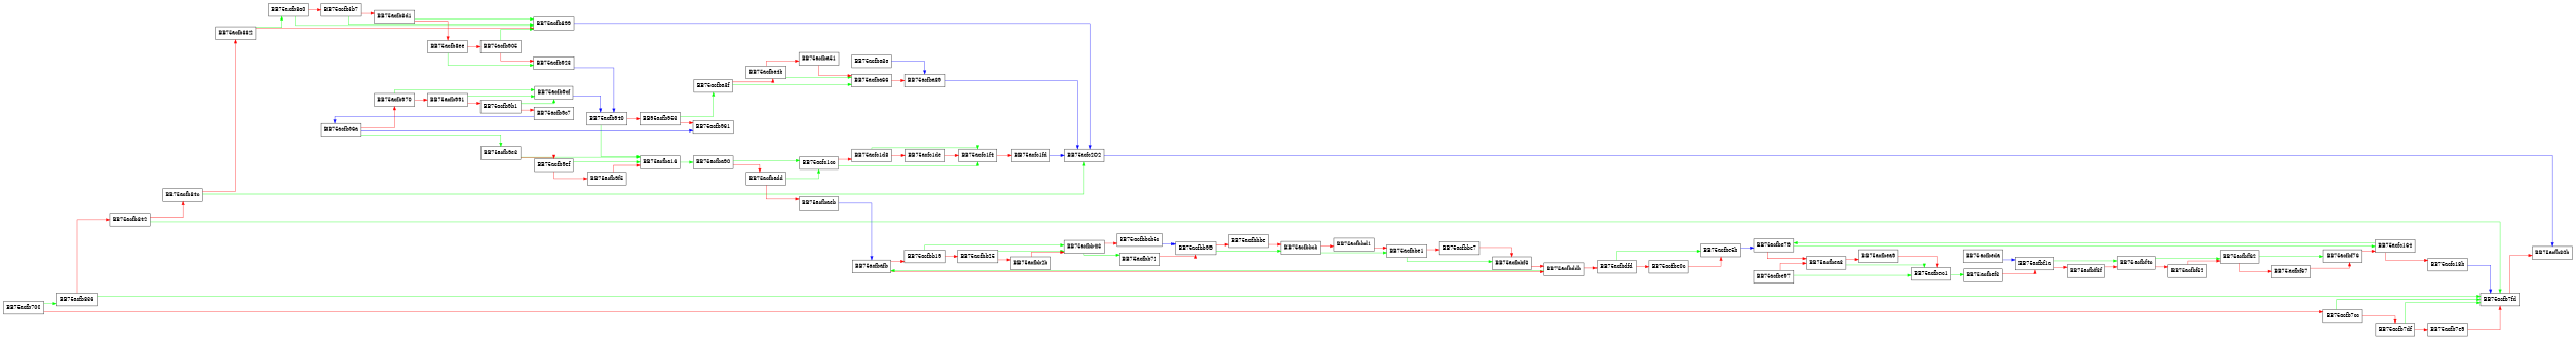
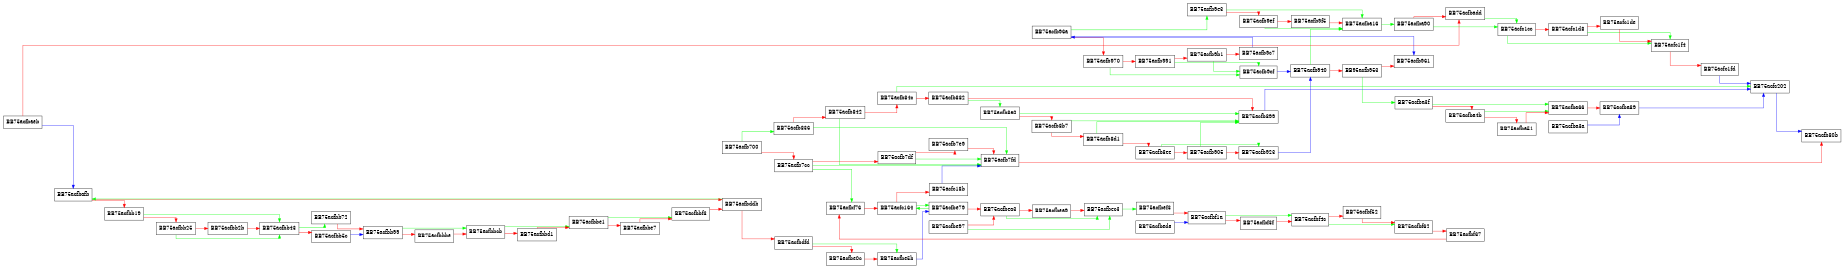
  digraph {
    rankdir=LR
    splines=ortho
    node [shape=box]
    edge [color=red]
    BB75acfb700
    BB75acfb836
    BB75acfb7cc
    BB75acfb7fd
    BB75acfb842
    BB75acfb7df
    BB75acfb80b
    BB75acfb84c
    BB75acfb7e9
    BB75acfc202
    BB75acfb882
    BB75acfb8a0
    BB75acfb899
    BB75acfb8b7
    BB75acfb8d1
    BB75acfb8ee
    BB75acfb923
    BB75acfb905
    BB75acfb940
    BB75acfba16
    n21 [label=BB95acfb953]
    BB75acfba90
    BB75acfba3f
    BB75acfb961
    BB75acfc1cc
    BB75acfbadd
    BB75acfba66
    BB75acfba4b
    BB75acfba89
    BB75acfba51
    BB75acfb96a
    BB75acfb9e3
    BB75acfb970
    BB75acfb9ef
    BB75acfb9cf
    BB75acfb991
    BB75acfb9f5
    BB75acfb9b1
    BB75acfb9c7
    BB75acfc1f4
    BB75acfc1d8
    BB75acfbaeb
    BB75acfc1fd
    BB75acfba3a
    BB75acfc1de
    BB75acfbafb
    BB75acfbddb
    BB75acfbb19
    BB75acfbdfd
    BB75acfbb43
    BB75acfbb25
    BB75acfbe5b
    BB75acfbe0c
    BB75acfbb72
-   BB75acfbb5c [label=BB75acfbbcb5c]
+   BB75acfbb5c
    BB75acfbb2b
    BB75acfbb99
    BB75acfbbcb
    BB75acfbbbe
    BB75acfbbe1
    BB75acfbbd1
    BB75acfbbf3
    BB75acfbbe7
    BB75acfbe79
    BB75acfc164
    BB75acfbea3
    BB75acfc18b
    BB75acfbe97
-   BB75acfbec1
+   BB75acfbec1 [label=BB75acfbec3]
    BB75acfbef3
    BB75acfbea9
    BB75acfbf1a
    BB75acfbeda
    BB75acfbf4c
    BB75acfbf3f
    BB75acfbf62
    BB75acfbf52
    BB75acfbf76
    BB75acfbf67
    BB75acfb700 -> BB75acfb836 [color=green]
    BB75acfb700 -> BB75acfb7cc
    BB75acfb836 -> BB75acfb7fd [color=green]
    BB75acfb836 -> BB75acfb842
    BB75acfb7cc -> BB75acfb7fd [color=green]
    BB75acfb7cc -> BB75acfb7df
    BB75acfb7fd -> BB75acfb80b
    BB75acfb842 -> BB75acfb7fd [color=green]
    BB75acfb842 -> BB75acfb84c
    BB75acfb7df -> BB75acfb7fd [color=green]
    BB75acfb7df -> BB75acfb7e9
    BB75acfb84c -> BB75acfc202 [color=green]
    BB75acfb84c -> BB75acfb882
    BB75acfb7e9 -> BB75acfb7fd
    BB75acfc202 -> BB75acfb80b [color=blue]
    BB75acfb882 -> BB75acfb8a0 [color=green]
    BB75acfb882 -> BB75acfb899
    BB75acfb8a0 -> BB75acfb899 [color=green]
    BB75acfb8a0 -> BB75acfb8b7
    BB75acfb899 -> BB75acfc202 [color=blue]
    BB75acfb8b7 -> BB75acfb899 [color=green]
    BB75acfb8b7 -> BB75acfb8d1
    BB75acfb8d1 -> BB75acfb899 [color=green]
    BB75acfb8d1 -> BB75acfb8ee
    BB75acfb8ee -> BB75acfb923 [color=green]
    BB75acfb8ee -> BB75acfb905
    BB75acfb923 -> BB75acfb940 [color=blue]
    BB75acfb905 -> BB75acfb899 [color=green]
    BB75acfb905 -> BB75acfb923
    BB75acfb940 -> BB75acfba16 [color=green]
    BB75acfb940 -> n21
    BB75acfba16 -> BB75acfba90 [color=green]
    n21 -> BB75acfba3f [color=green]
    n21 -> BB75acfb961
    BB75acfba90 -> BB75acfc1cc [color=green]
    BB75acfba90 -> BB75acfbadd
    BB75acfba3f -> BB75acfba66 [color=green]
    BB75acfba3f -> BB75acfba4b
    BB75acfc1cc -> BB75acfc1f4 [color=green]
    BB75acfc1cc -> BB75acfc1d8
    BB75acfbadd -> BB75acfc1cc [color=green]
-   BB75acfbadd -> BB75acfbaeb
+   BB75acfbaeb -> BB75acfbadd
    BB75acfba66 -> BB75acfba89
    BB75acfba4b -> BB75acfba66 [color=green]
    BB75acfba4b -> BB75acfba51
    BB75acfba89 -> BB75acfc202 [color=blue]
    BB75acfba51 -> BB75acfba66
    BB75acfb96a -> BB75acfb961 [color=blue]
    BB75acfb96a -> BB75acfb9e3 [color=green]
    BB75acfb96a -> BB75acfb970
    BB75acfb9e3 -> BB75acfba16 [color=green]
    BB75acfb9e3 -> BB75acfb9ef
    BB75acfb970 -> BB75acfb9cf [color=green]
    BB75acfb970 -> BB75acfb991
    BB75acfb9ef -> BB75acfba16 [color=green]
    BB75acfb9ef -> BB75acfb9f5
    BB75acfb9cf -> BB75acfb940 [color=blue]
    BB75acfb991 -> BB75acfb9cf [color=green]
    BB75acfb991 -> BB75acfb9b1
    BB75acfb9f5 -> BB75acfba16
    BB75acfb9b1 -> BB75acfb9cf [color=green]
    BB75acfb9b1 -> BB75acfb9c7
    BB75acfb9c7 -> BB75acfb96a [color=blue]
    BB75acfc1f4 -> BB75acfc1fd
    BB75acfc1d8 -> BB75acfc1f4 [color=green]
    BB75acfc1d8 -> BB75acfc1de
    BB75acfbaeb -> BB75acfbafb [color=blue]
    BB75acfc1fd -> BB75acfc202 [color=blue]
    BB75acfba3a -> BB75acfba89 [color=blue]
    BB75acfc1de -> BB75acfc1f4
    BB75acfbafb -> BB75acfbddb
    BB75acfbafb -> BB75acfbb19
    BB75acfbddb -> BB75acfbafb [color=green]
    BB75acfbddb -> BB75acfbdfd
    BB75acfbb19 -> BB75acfbb43 [color=green]
    BB75acfbb19 -> BB75acfbb25
    BB75acfbdfd -> BB75acfbe5b [color=green]
    BB75acfbdfd -> BB75acfbe0c
    BB75acfbb43 -> BB75acfbb72 [color=green]
    BB75acfbb43 -> BB75acfbb5c
    BB75acfbb25 -> BB75acfbb43 [color=green]
    BB75acfbb25 -> BB75acfbb2b
    BB75acfbe5b -> BB75acfbe79 [color=blue]
    BB75acfbe0c -> BB75acfbe5b
    BB75acfbb72 -> BB75acfbb99
    BB75acfbb5c -> BB75acfbb99 [color=blue]
    BB75acfbb2b -> BB75acfbb43
    BB75acfbb99 -> BB75acfbbcb [color=green]
    BB75acfbb99 -> BB75acfbbbe
    BB75acfbbcb -> BB75acfbbe1 [color=green]
    BB75acfbbcb -> BB75acfbbd1
    BB75acfbbbe -> BB75acfbbcb
    BB75acfbbe1 -> BB75acfbbf3 [color=green]
    BB75acfbbe1 -> BB75acfbbe7
    BB75acfbbd1 -> BB75acfbbe1
    BB75acfbbf3 -> BB75acfbddb
    BB75acfbbe7 -> BB75acfbbf3
    BB75acfbe79 -> BB75acfc164 [color=green]
    BB75acfbe79 -> BB75acfbea3
    BB75acfc164 -> BB75acfbe79 [color=green]
    BB75acfc164 -> BB75acfc18b
    BB75acfbea3 -> BB75acfbec1 [color=green]
    BB75acfbea3 -> BB75acfbea9
    BB75acfc18b -> BB75acfb7fd [color=blue]
    BB75acfbe97 -> BB75acfbea3
    BB75acfbe97 -> BB75acfbec1 [color=green]
    BB75acfbec1 -> BB75acfbef3 [color=green]
    BB75acfbef3 -> BB75acfbf1a
    BB75acfbea9 -> BB75acfbec1
    BB75acfbf1a -> BB75acfbf4c [color=green]
    BB75acfbf1a -> BB75acfbf3f
    BB75acfbeda -> BB75acfbf1a [color=blue]
    BB75acfbf4c -> BB75acfbf62 [color=green]
    BB75acfbf4c -> BB75acfbf52
    BB75acfbf3f -> BB75acfbf4c
-   BB75acfbf62 -> BB75acfbf76 [color=green]
+   BB75acfb7cc -> BB75acfbf76 [color=green]
    BB75acfbf62 -> BB75acfbf67
    BB75acfbf52 -> BB75acfbf62
    BB75acfbf76 -> BB75acfc164
    BB75acfbf67 -> BB75acfbf76
  }
